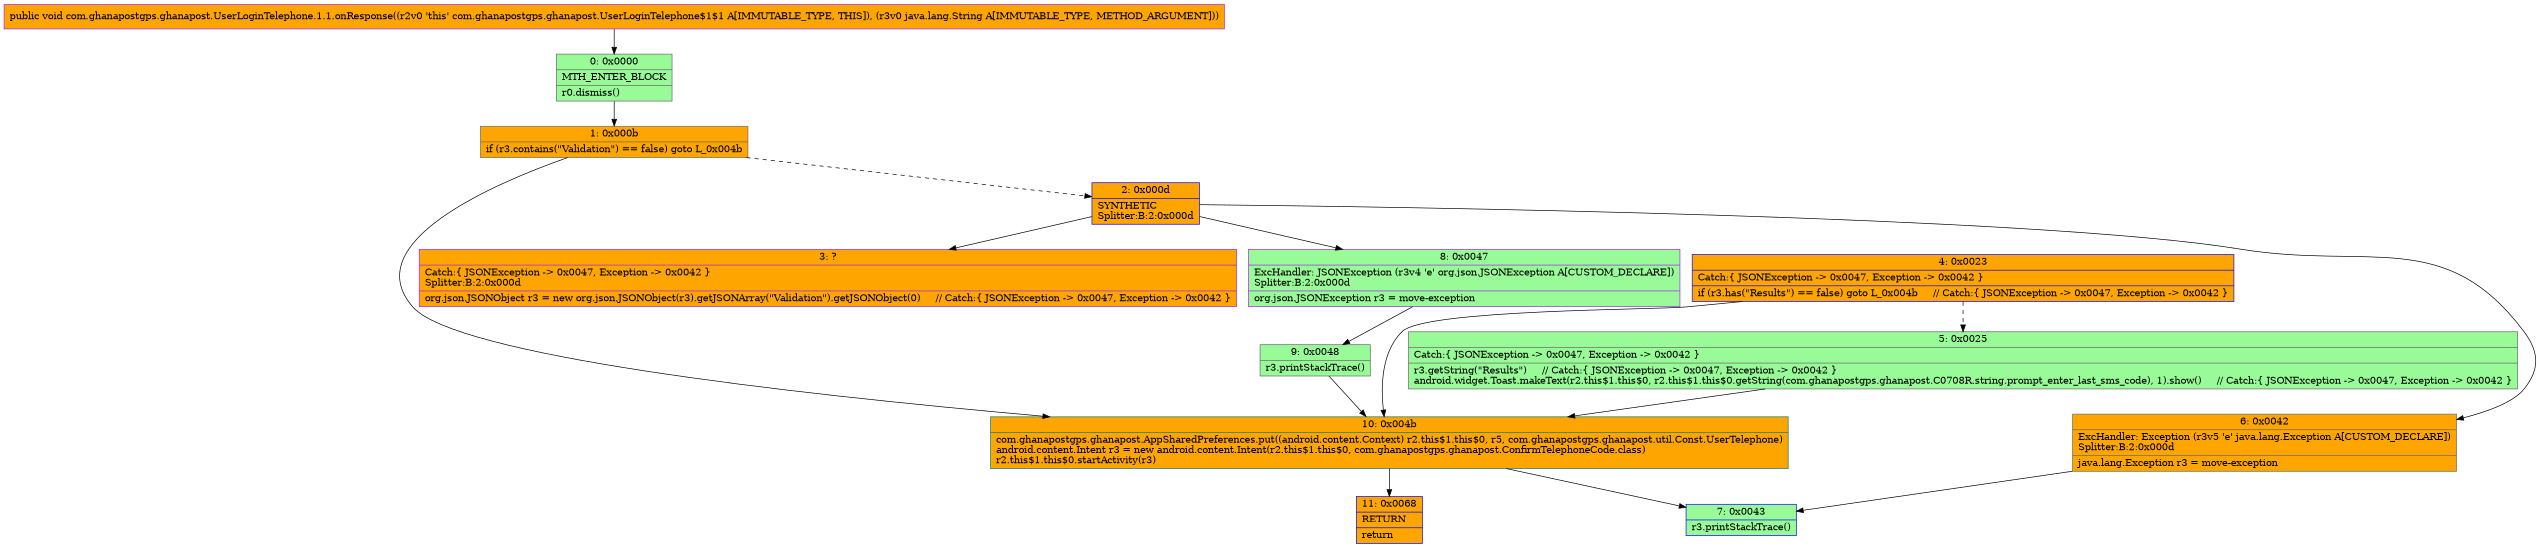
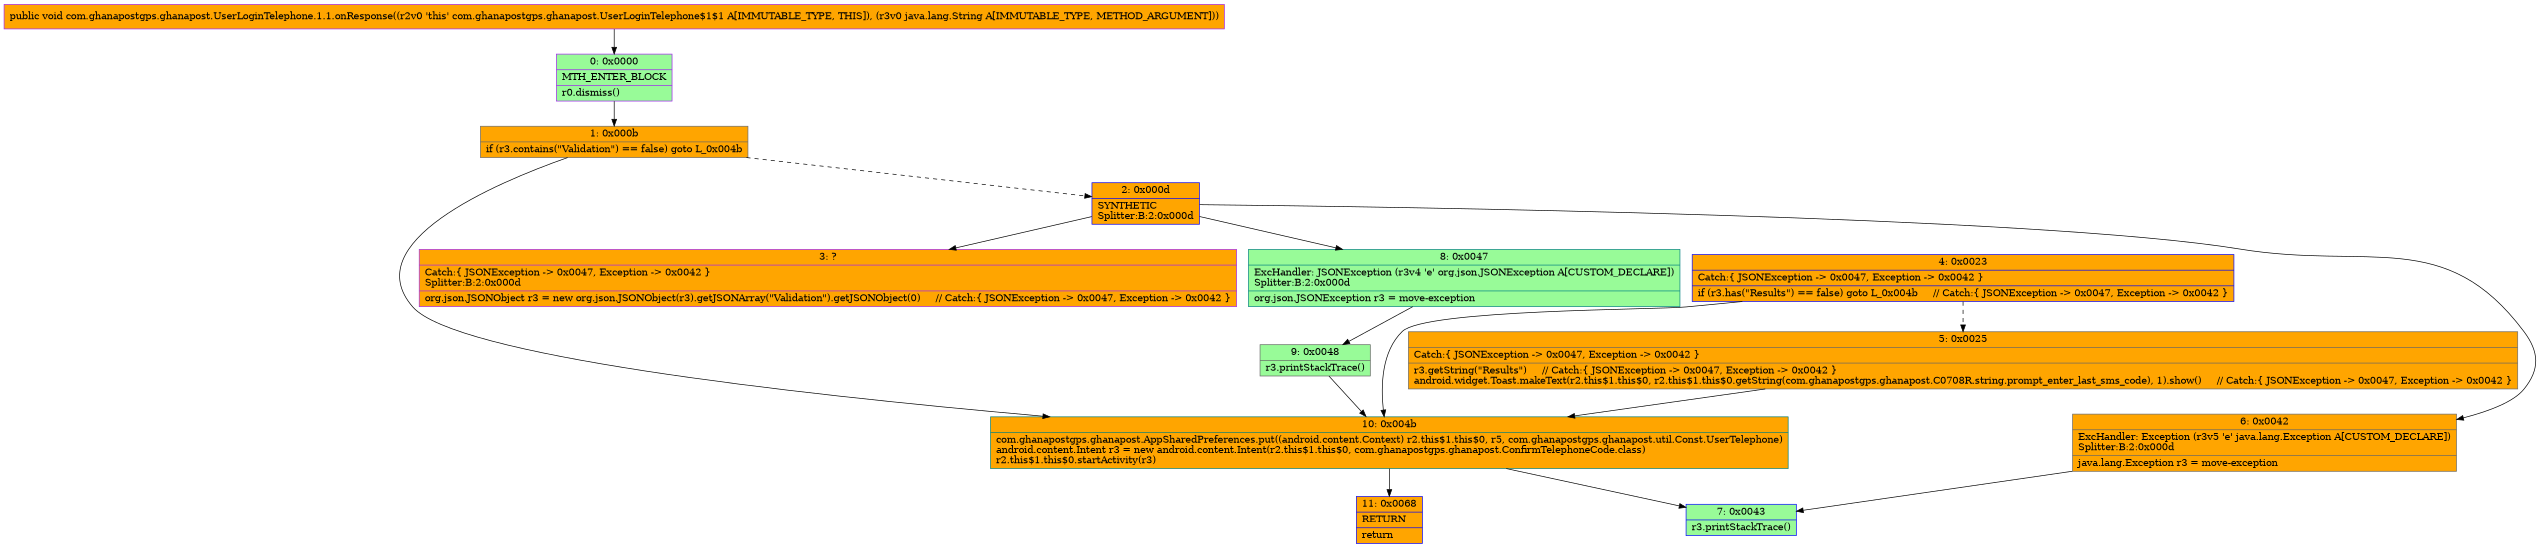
  digraph {
    node [color=gray40 fillcolor=orange shape=record style=filled]
-   n1 [fillcolor=palegreen label="{0\:\ 0x0000|MTH_ENTER_BLOCK\l|r0.dismiss()\l}"]
+   n1 [color=purple fillcolor=palegreen label="{0\:\ 0x0000|MTH_ENTER_BLOCK\l|r0.dismiss()\l}"]
    n2 [label="{1\:\ 0x000b|if (r3.contains(\"Validation\") == false) goto L_0x004b\l}"]
    n3 [color=blue label="{2\:\ 0x000d|SYNTHETIC\lSplitter:B:2:0x000d\l}"]
    n4 [color=teal label="{10\:\ 0x004b|com.ghanapostgps.ghanapost.AppSharedPreferences.put((android.content.Context) r2.this$1.this$0, r5, com.ghanapostgps.ghanapost.util.Const.UserTelephone)\landroid.content.Intent r3 = new android.content.Intent(r2.this$1.this$0, com.ghanapostgps.ghanapost.ConfirmTelephoneCode.class)\lr2.this$1.this$0.startActivity(r3)\l}"]
    n5 [color=purple label="{3\:\ ?|Catch:\{ JSONException \-\> 0x0047, Exception \-\> 0x0042 \}\lSplitter:B:2:0x000d\l|org.json.JSONObject r3 = new org.json.JSONObject(r3).getJSONArray(\"Validation\").getJSONObject(0)     \/\/ Catch:\{ JSONException \-\> 0x0047, Exception \-\> 0x0042 \}\l}"]
    n6 [label="{6\:\ 0x0042|ExcHandler: Exception (r3v5 'e' java.lang.Exception A[CUSTOM_DECLARE])\lSplitter:B:2:0x000d\l|java.lang.Exception r3 = move\-exception\l}"]
-   n7 [color=purple fillcolor=palegreen label="{8\:\ 0x0047|ExcHandler: JSONException (r3v4 'e' org.json.JSONException A[CUSTOM_DECLARE])\lSplitter:B:2:0x000d\l|org.json.JSONException r3 = move\-exception\l}"]
+   n7 [color=teal fillcolor=palegreen label="{8\:\ 0x0047|ExcHandler: JSONException (r3v4 'e' org.json.JSONException A[CUSTOM_DECLARE])\lSplitter:B:2:0x000d\l|org.json.JSONException r3 = move\-exception\l}"]
    n8 [color=blue fillcolor=palegreen label="{7\:\ 0x0043|r3.printStackTrace()\l}"]
    n9 [color=blue label="{11\:\ 0x0068|RETURN\l|return\l}"]
    n10 [fillcolor=palegreen label="{9\:\ 0x0048|r3.printStackTrace()\l}"]
    n11 [color=blue label="{4\:\ 0x0023|Catch:\{ JSONException \-\> 0x0047, Exception \-\> 0x0042 \}\l|if (r3.has(\"Results\") == false) goto L_0x004b     \/\/ Catch:\{ JSONException \-\> 0x0047, Exception \-\> 0x0042 \}\l}"]
-   n12 [fillcolor=palegreen label="{5\:\ 0x0025|Catch:\{ JSONException \-\> 0x0047, Exception \-\> 0x0042 \}\l|r3.getString(\"Results\")     \/\/ Catch:\{ JSONException \-\> 0x0047, Exception \-\> 0x0042 \}\landroid.widget.Toast.makeText(r2.this$1.this$0, r2.this$1.this$0.getString(com.ghanapostgps.ghanapost.C0708R.string.prompt_enter_last_sms_code), 1).show()     \/\/ Catch:\{ JSONException \-\> 0x0047, Exception \-\> 0x0042 \}\l}"]
+   n12 [label="{5\:\ 0x0025|Catch:\{ JSONException \-\> 0x0047, Exception \-\> 0x0042 \}\l|r3.getString(\"Results\")     \/\/ Catch:\{ JSONException \-\> 0x0047, Exception \-\> 0x0042 \}\landroid.widget.Toast.makeText(r2.this$1.this$0, r2.this$1.this$0.getString(com.ghanapostgps.ghanapost.C0708R.string.prompt_enter_last_sms_code), 1).show()     \/\/ Catch:\{ JSONException \-\> 0x0047, Exception \-\> 0x0042 \}\l}"]
    n13 [color=purple label="{public void com.ghanapostgps.ghanapost.UserLoginTelephone.1.1.onResponse((r2v0 'this' com.ghanapostgps.ghanapost.UserLoginTelephone$1$1 A[IMMUTABLE_TYPE, THIS]), (r3v0 java.lang.String A[IMMUTABLE_TYPE, METHOD_ARGUMENT])) }"]
    n1 -> n2
    n2 -> n3 [style=dashed]
    n2 -> n4
    n3 -> n5
    n3 -> n6
    n3 -> n7
    n4 -> n8
    n4 -> n9
    n6 -> n8
    n7 -> n10
    n10 -> n4
    n11 -> n4
    n11 -> n12 [style=dashed]
    n12 -> n4
    n13 -> n1
  }
